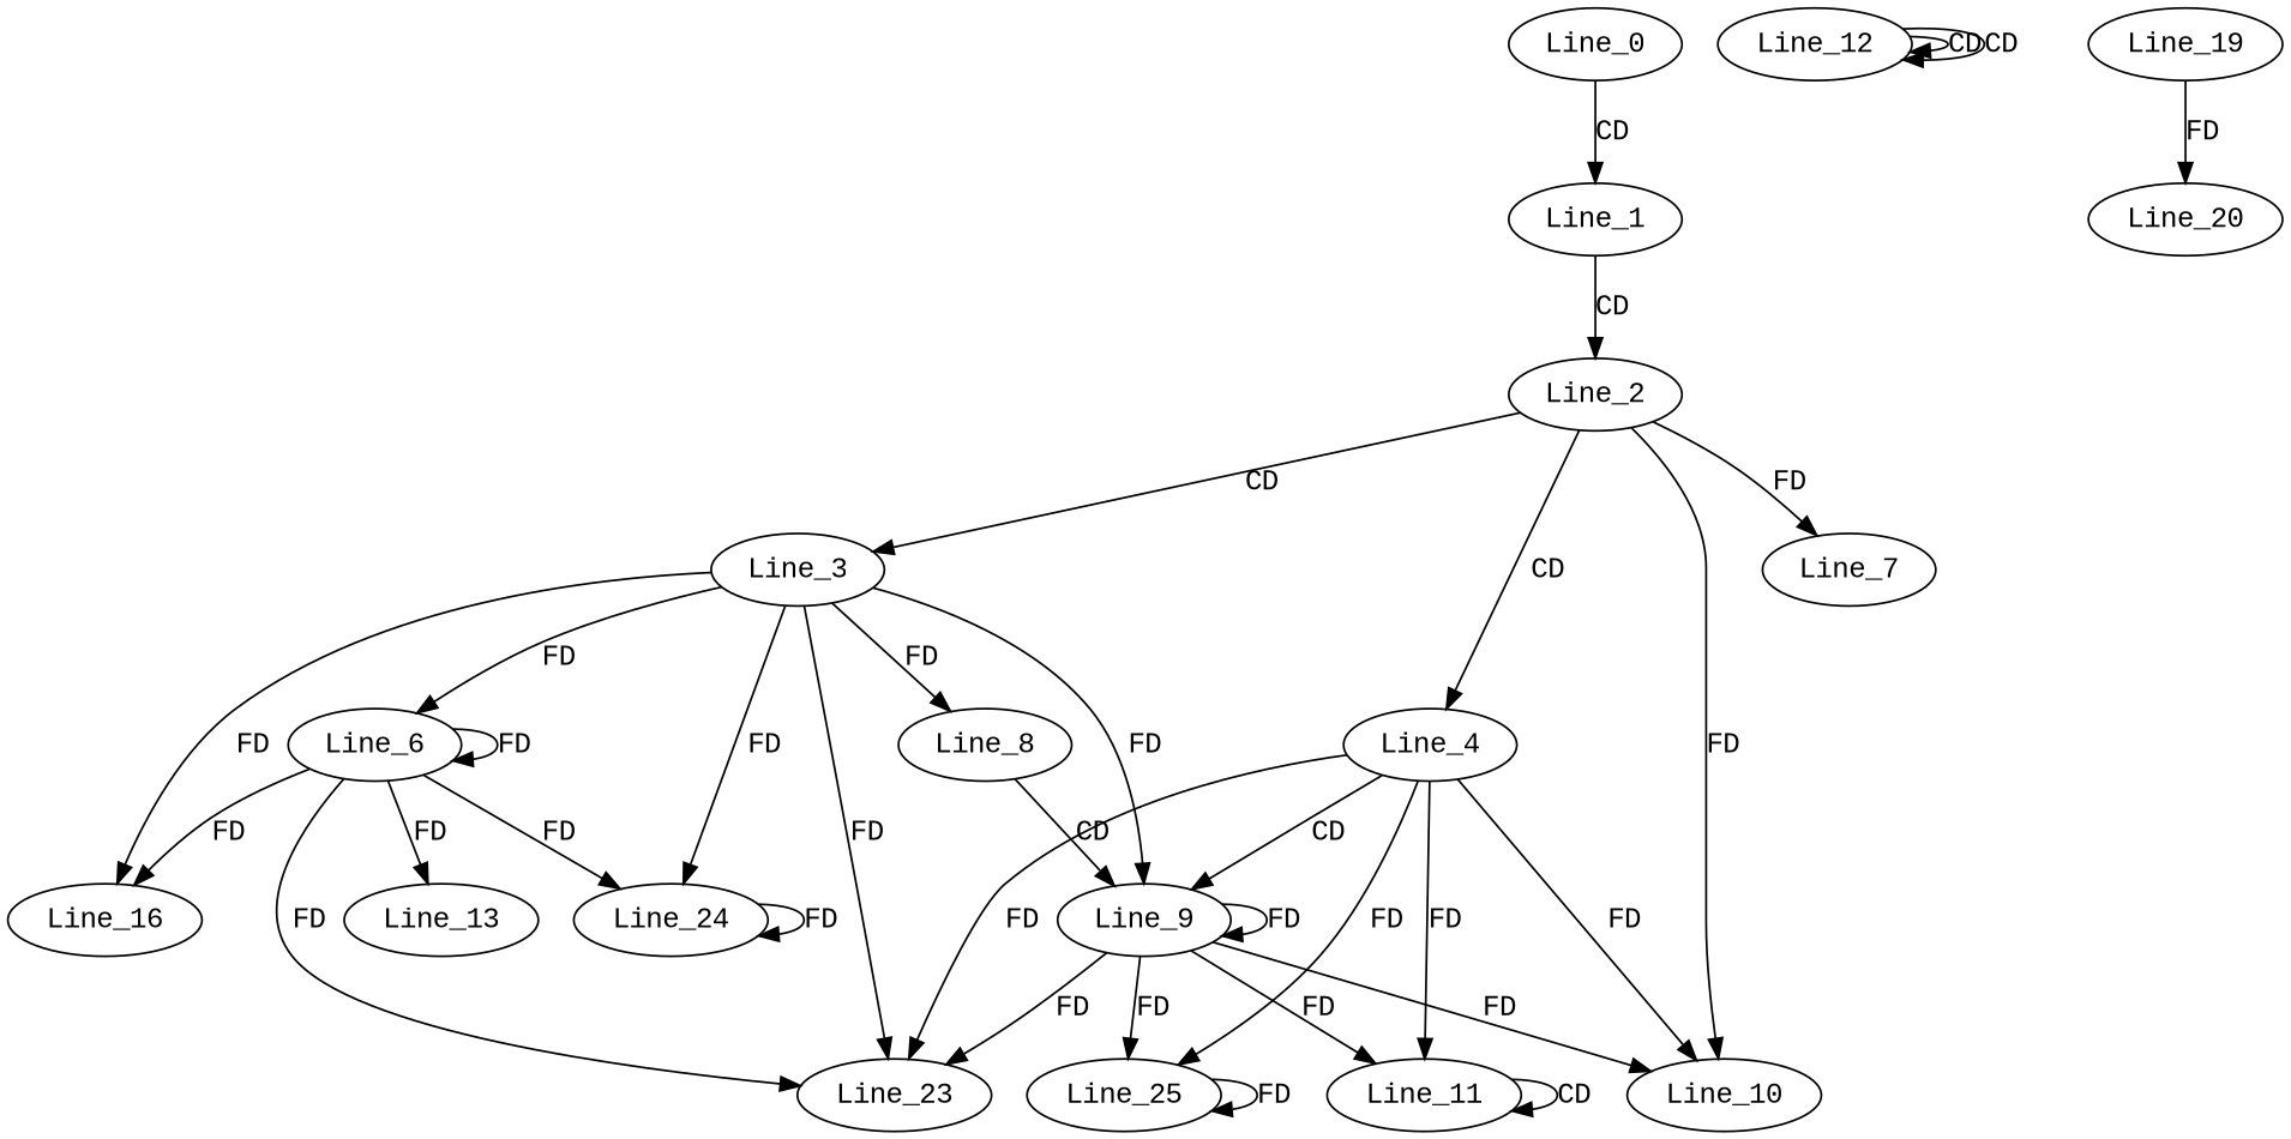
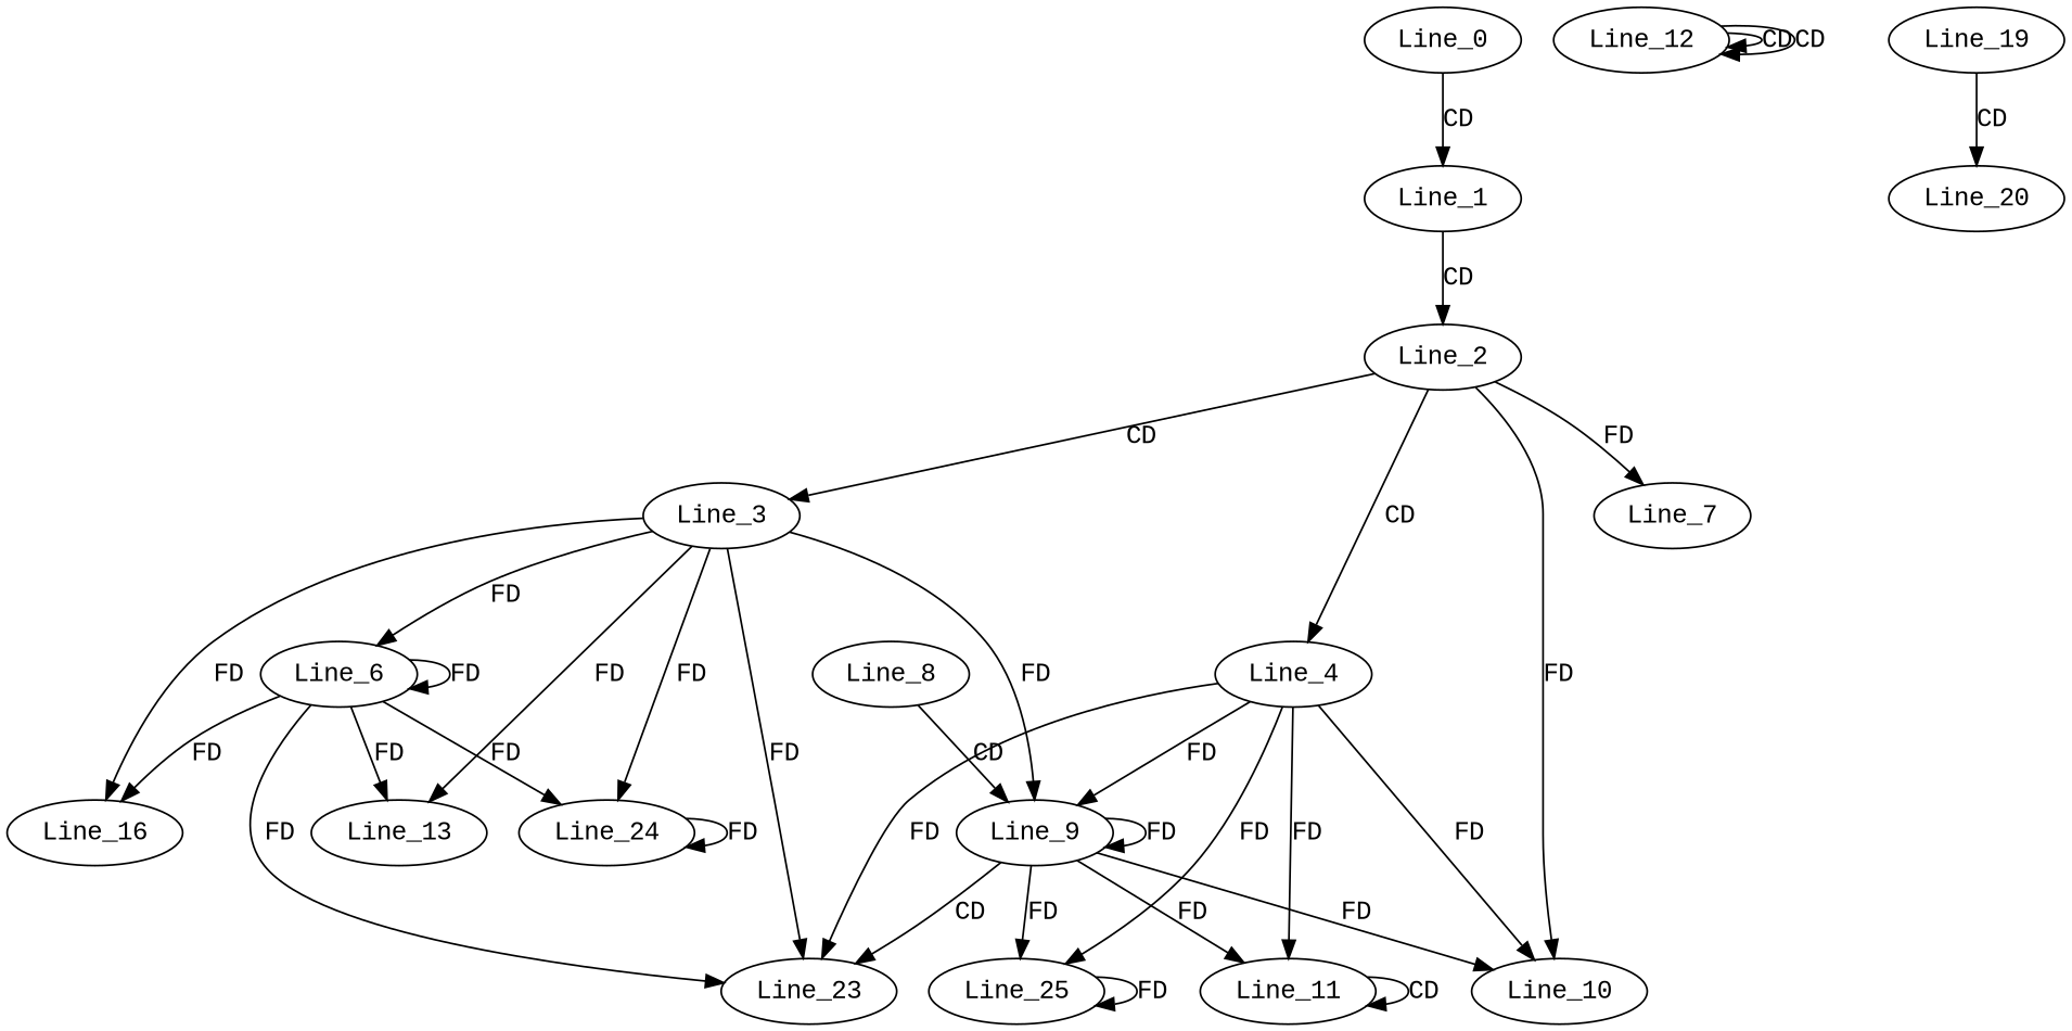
  digraph {
    fontname="Liberation Mono"
    node [fontname="Liberation Mono"]
    edge [fontname="Liberation Mono"]
    Line_0
    Line_1
    Line_2
    Line_3
    Line_4
    Line_7
    Line_10
    Line_6
    Line_9
    Line_13
    Line_16
    Line_23
    Line_24
    Line_11
    Line_25
    Line_8
    Line_12
    Line_19
    Line_20
    Line_0 -> Line_1 [label=CD]
    Line_1 -> Line_2 [label=CD]
    Line_2 -> Line_3 [label=CD]
    Line_2 -> Line_4 [label=CD]
    Line_2 -> Line_7 [label=FD]
    Line_2 -> Line_10 [label=FD]
    Line_3 -> Line_6 [label=FD]
    Line_3 -> Line_9 [label=FD]
-   Line_3 -> Line_8 [label=FD]
+   Line_3 -> Line_13 [label=FD]
    Line_3 -> Line_16 [label=FD]
    Line_3 -> Line_23 [label=FD]
    Line_3 -> Line_24 [label=FD]
    Line_4 -> Line_10 [label=FD]
-   Line_4 -> Line_9 [label=CD]
+   Line_4 -> Line_9 [label=FD]
    Line_4 -> Line_23 [label=FD]
    Line_4 -> Line_11 [label=FD]
    Line_4 -> Line_25 [label=FD]
    Line_6 -> Line_6 [label=FD]
    Line_6 -> Line_13 [label=FD]
    Line_6 -> Line_16 [label=FD]
    Line_6 -> Line_23 [label=FD]
    Line_6 -> Line_24 [label=FD]
    Line_9 -> Line_10 [label=FD]
    Line_9 -> Line_9 [label=FD]
-   Line_9 -> Line_23 [label=FD]
+   Line_9 -> Line_23 [label=CD]
    Line_9 -> Line_11 [label=FD]
    Line_9 -> Line_25 [label=FD]
    Line_24 -> Line_24 [label=FD]
    Line_11 -> Line_11 [label=CD]
    Line_25 -> Line_25 [label=FD]
    Line_8 -> Line_9 [label=CD]
    Line_12 -> Line_12 [label=CD]
    Line_12 -> Line_12 [label=CD]
-   Line_19 -> Line_20 [label=FD]
+   Line_19 -> Line_20 [label=CD]
  }
